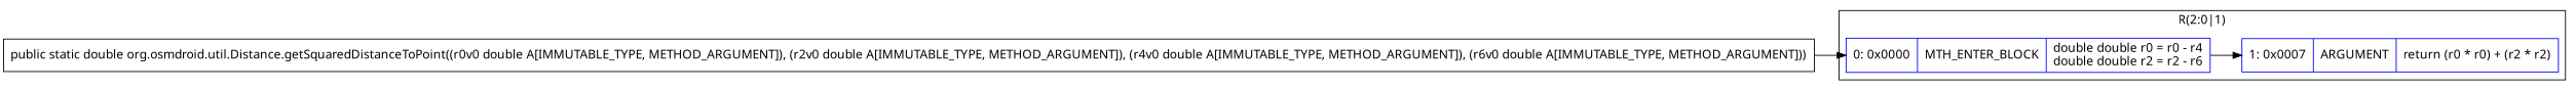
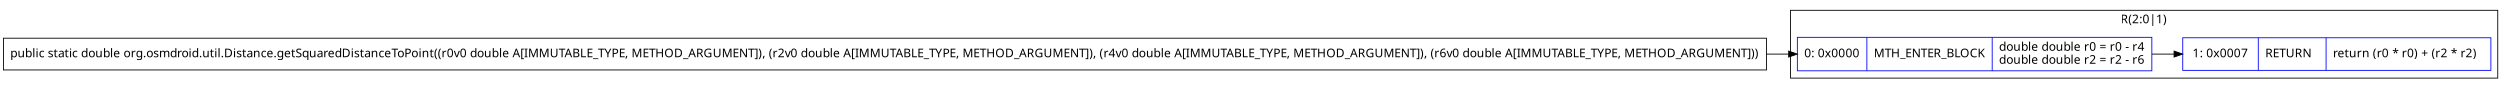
  digraph {
    rankdir=LR
    fontname="Noto Sans"
    node [color=blue shape=record fontname="Noto Sans"]
    edge [fontname="Noto Sans"]
    n1 [label="{0\:\ 0x0000|MTH_ENTER_BLOCK\l|double double r0 = r0 \- r4\ldouble double r2 = r2 \- r6\l}"]
-   n2 [label="{1\:\ 0x0007|ARGUMENT\l|return (r0 * r0) + (r2 * r2)\l}"]
+   n2 [label="{1\:\ 0x0007|RETURN\l|return (r0 * r0) + (r2 * r2)\l}"]
    n3 [label="{public static double org.osmdroid.util.Distance.getSquaredDistanceToPoint((r0v0 double A[IMMUTABLE_TYPE, METHOD_ARGUMENT]), (r2v0 double A[IMMUTABLE_TYPE, METHOD_ARGUMENT]), (r4v0 double A[IMMUTABLE_TYPE, METHOD_ARGUMENT]), (r6v0 double A[IMMUTABLE_TYPE, METHOD_ARGUMENT])) }" color=""]
    subgraph cluster_1 {
      label="R(2:0|1)"
      n1
      n2
    }
    n1 -> n2
    n3 -> n1
  }
